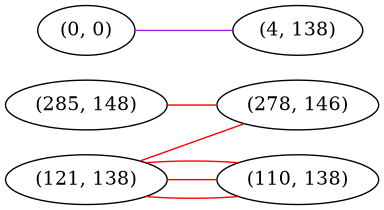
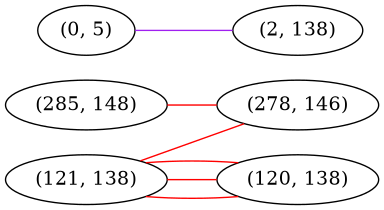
  graph {
    rankdir=LR
    edge [color=red weight=1]
    "(121, 138)"
    "(278, 146)"
-   "(120, 138)" [label="(110, 138)"]
-   "(0, 0)"
-   "(2, 138)" [label="(4, 138)"]
+   "(120, 138)"
+   "(0, 0)" [label="(0, 5)"]
+   "(2, 138)"
    "(285, 148)"
    "(121, 138)" -- "(278, 146)"
    "(121, 138)" -- "(120, 138)"
    "(121, 138)" -- "(120, 138)"
    "(121, 138)" -- "(120, 138)"
    "(0, 0)" -- "(2, 138)" [color=purple weight=4]
    "(285, 148)" -- "(278, 146)"
  }
